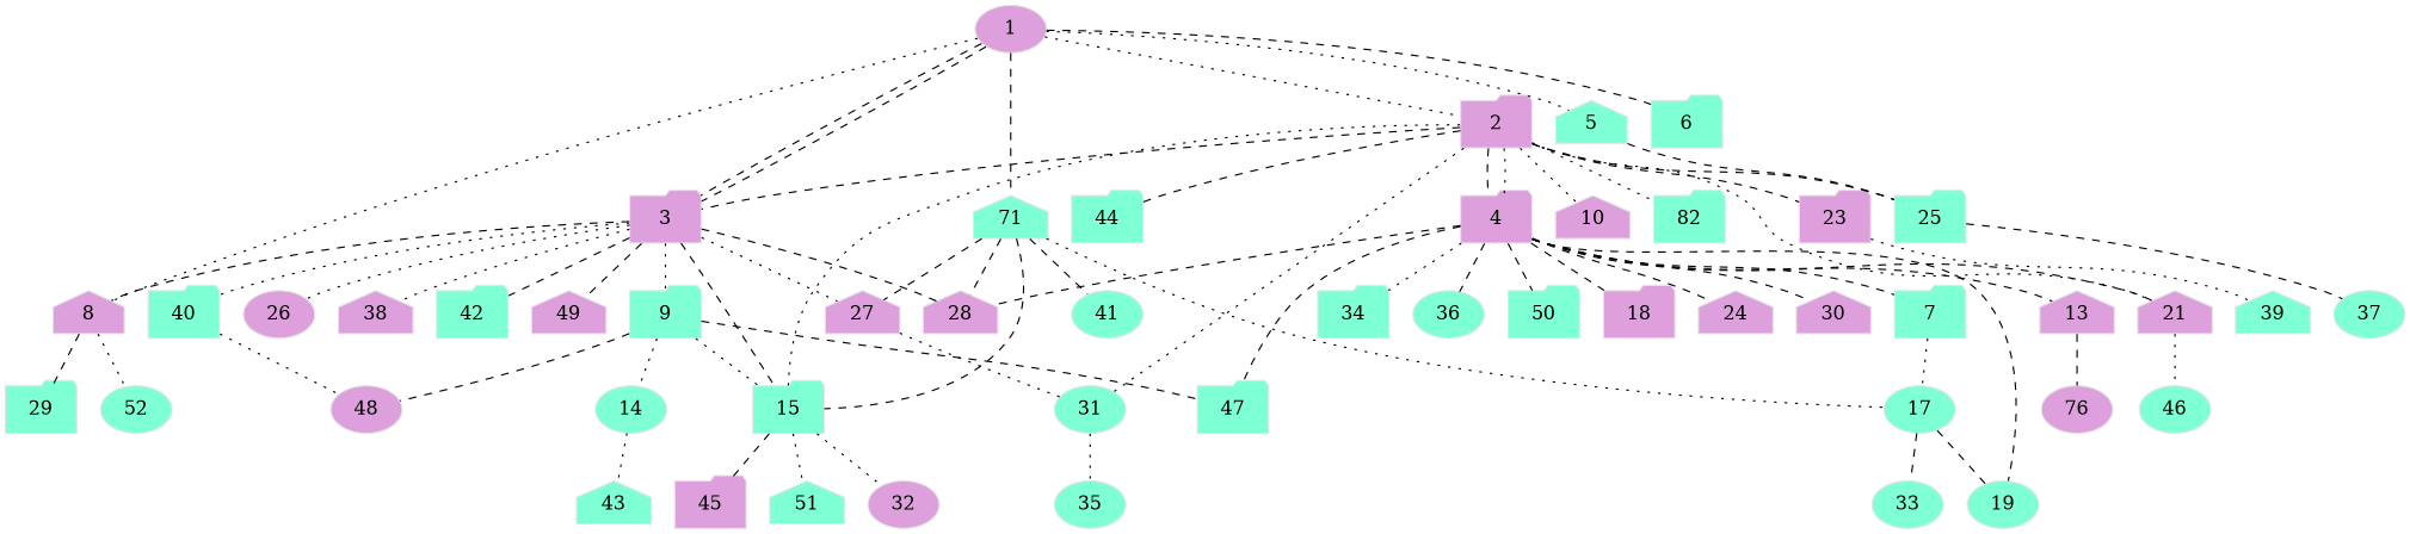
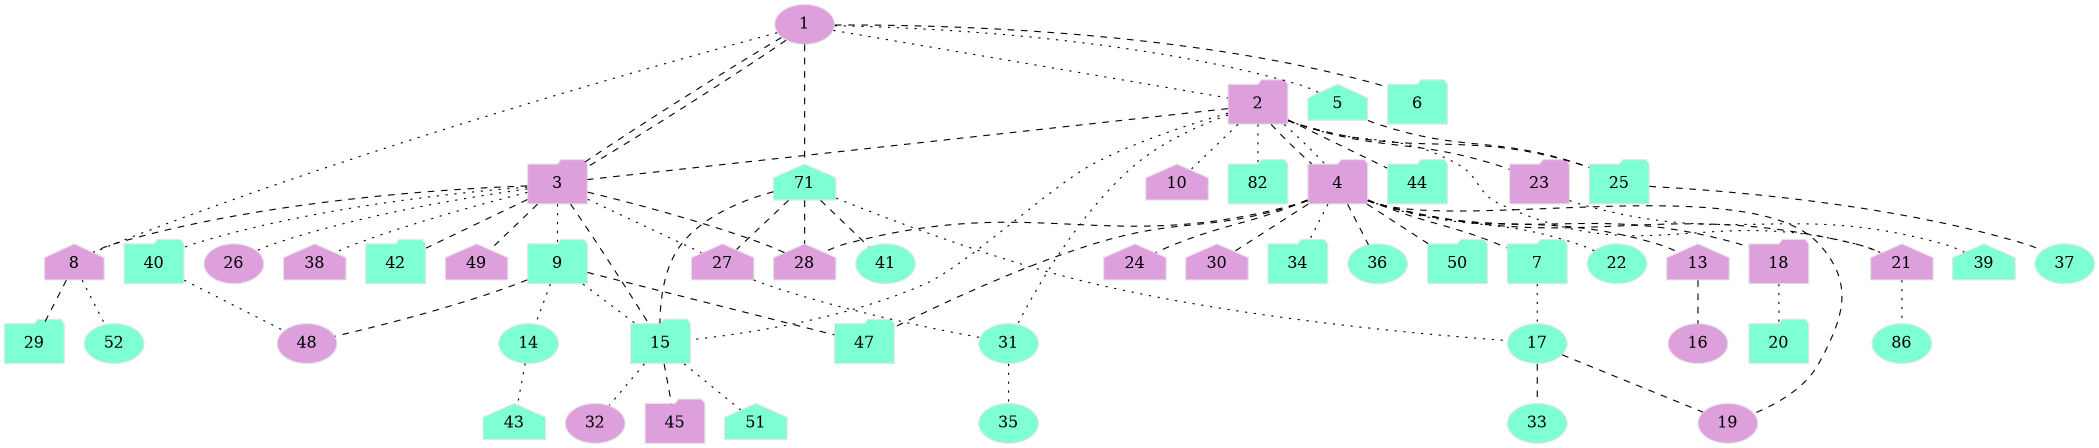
  graph {
    node [color=gray90 fillcolor=aquamarine shape=folder style=filled]
    edge [style=dashed]
    1 [fillcolor=plum shape=ellipse]
    2 [fillcolor=plum]
    3 [fillcolor=plum]
    5 [shape=house]
    6
    8 [fillcolor=plum shape=house]
    n7 [label=71 shape=house]
    4 [fillcolor=plum]
    10 [fillcolor=plum shape=house]
    n10 [label=82]
    15
    21 [fillcolor=plum shape=house]
    23 [fillcolor=plum]
    25
    31 [shape=ellipse]
    44
    9
    26 [fillcolor=plum shape=ellipse]
    27 [fillcolor=plum shape=house]
    28 [fillcolor=plum shape=house]
    38 [fillcolor=plum shape=house]
    40
    42
    49 [fillcolor=plum shape=house]
    29
    52 [shape=ellipse]
    17 [shape=ellipse]
    41 [shape=ellipse]
    7
    13 [fillcolor=plum shape=house]
    18 [fillcolor=plum]
-   19 [shape=ellipse]
+   19 [fillcolor=plum shape=ellipse]
+   22 [shape=ellipse]
    24 [fillcolor=plum shape=house]
    30 [fillcolor=plum shape=house]
    34
    36 [shape=ellipse]
    47
    50
    32 [fillcolor=plum shape=ellipse]
    45 [fillcolor=plum]
    51 [shape=house]
-   46 [shape=ellipse]
+   46 [shape=ellipse label=86]
    39 [shape=house]
    37 [shape=ellipse]
    35 [shape=ellipse]
    14 [shape=ellipse]
    48 [fillcolor=plum shape=ellipse]
-   16 [fillcolor=plum shape=ellipse label=76]
+   16 [fillcolor=plum shape=ellipse]
+   20
    33 [shape=ellipse]
    43 [shape=house]
    1 -- 2 [style=dotted]
    1 -- 3
    1 -- 3
    1 -- 5 [style=dotted]
    1 -- 6
    1 -- 8 [style=dotted]
    1 -- n7
    2 -- 3
    2 -- 4
    2 -- 4 [style=dotted]
    2 -- 10 [style=dotted]
    2 -- n10 [style=dotted]
    2 -- 15 [style=dotted]
    2 -- 21 [style=dotted]
    2 -- 23
    2 -- 25
    2 -- 31 [style=dotted]
    2 -- 44
    3 -- 8
    3 -- 15
    3 -- 9 [style=dotted]
    3 -- 26 [style=dotted]
    3 -- 27 [style=dotted]
    3 -- 28
    3 -- 38 [style=dotted]
    3 -- 40 [style=dotted]
    3 -- 42
    3 -- 49
    5 -- 25
    8 -- 29
    8 -- 52 [style=dotted]
    n7 -- 15
    n7 -- 27
    n7 -- 28
    n7 -- 17 [style=dotted]
    n7 -- 41
    4 -- 21
    4 -- 28
    4 -- 7
    4 -- 13
    4 -- 18
    4 -- 19
+   4 -- 22 [style=dotted]
    4 -- 24
    4 -- 30
    4 -- 34 [style=dotted]
    4 -- 36
    4 -- 47
    4 -- 50
    15 -- 32 [style=dotted]
    15 -- 45
    15 -- 51 [style=dotted]
    21 -- 46 [style=dotted]
    23 -- 39 [style=dotted]
    25 -- 37
    31 -- 35 [style=dotted]
    9 -- 15 [style=dotted]
    9 -- 47
    9 -- 14 [style=dotted]
    9 -- 48
    27 -- 31 [style=dotted]
    40 -- 48 [style=dotted]
    17 -- 19
    17 -- 33
    7 -- 17 [style=dotted]
    13 -- 16
+   18 -- 20 [style=dotted]
    14 -- 43 [style=dotted]
  }
